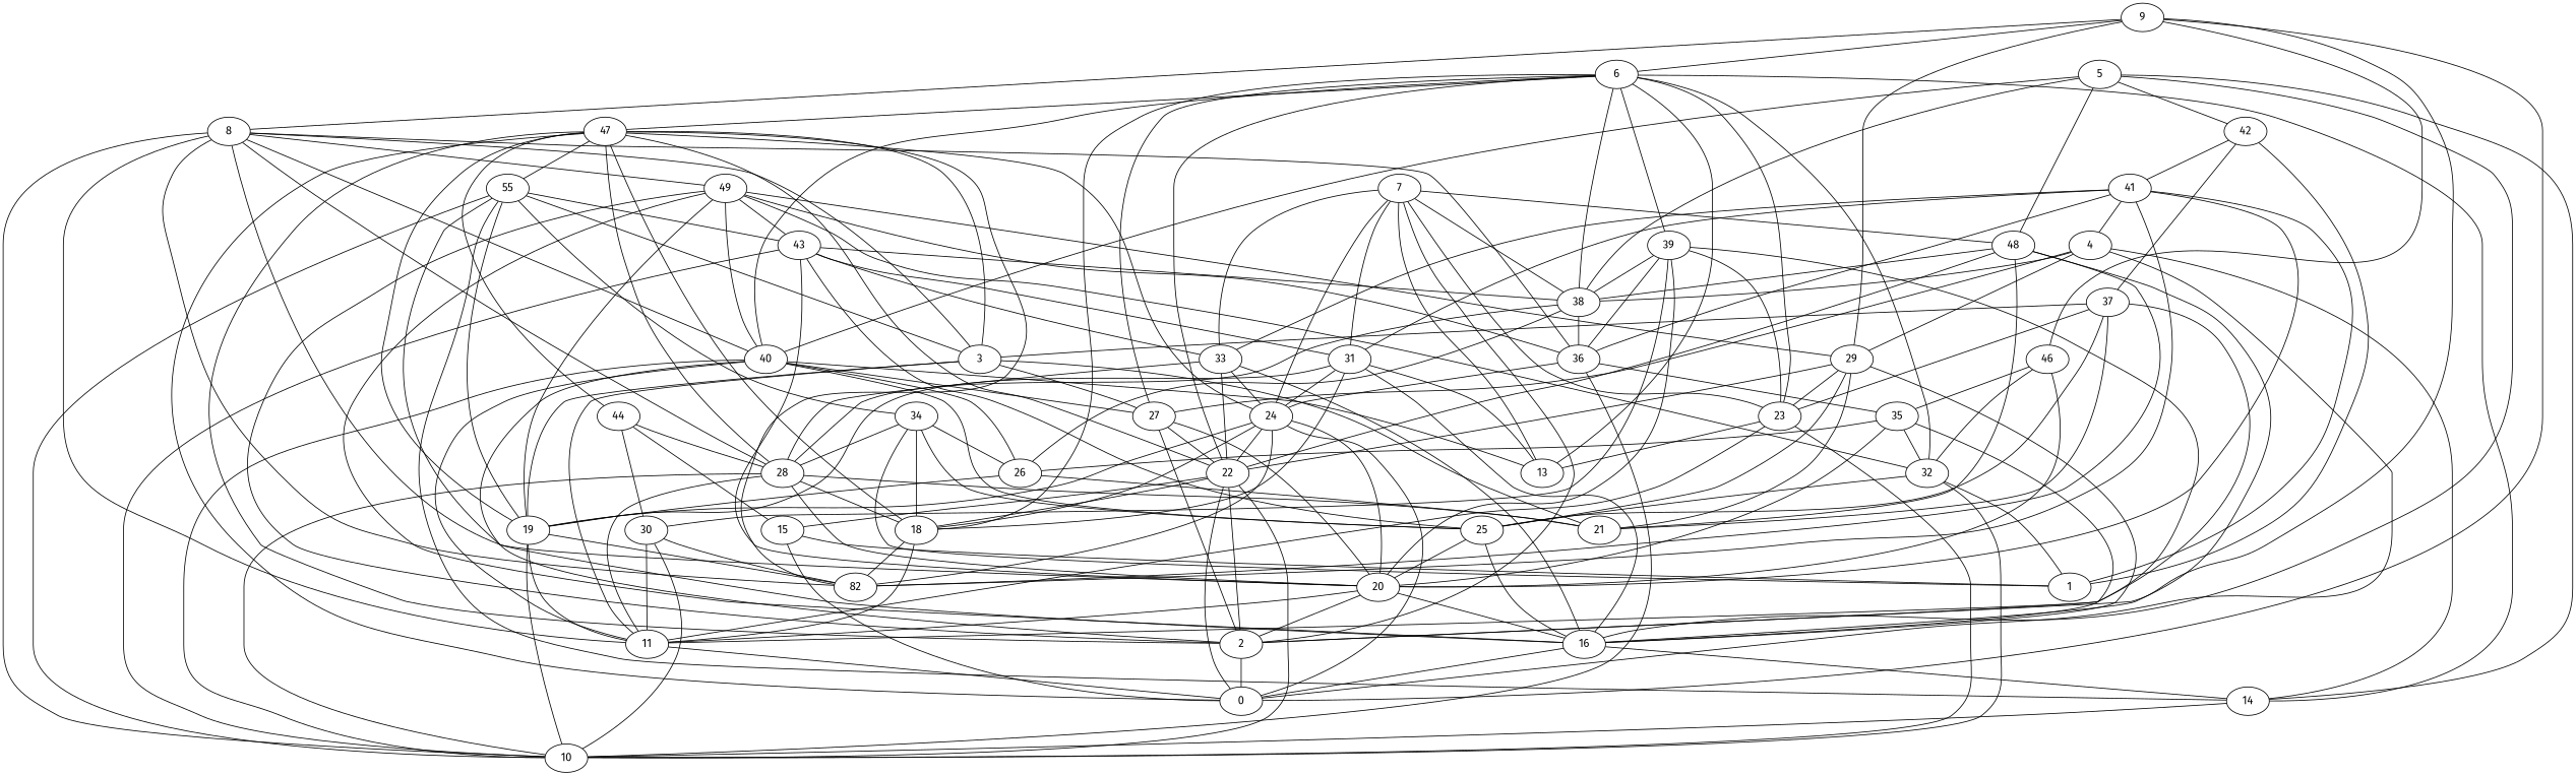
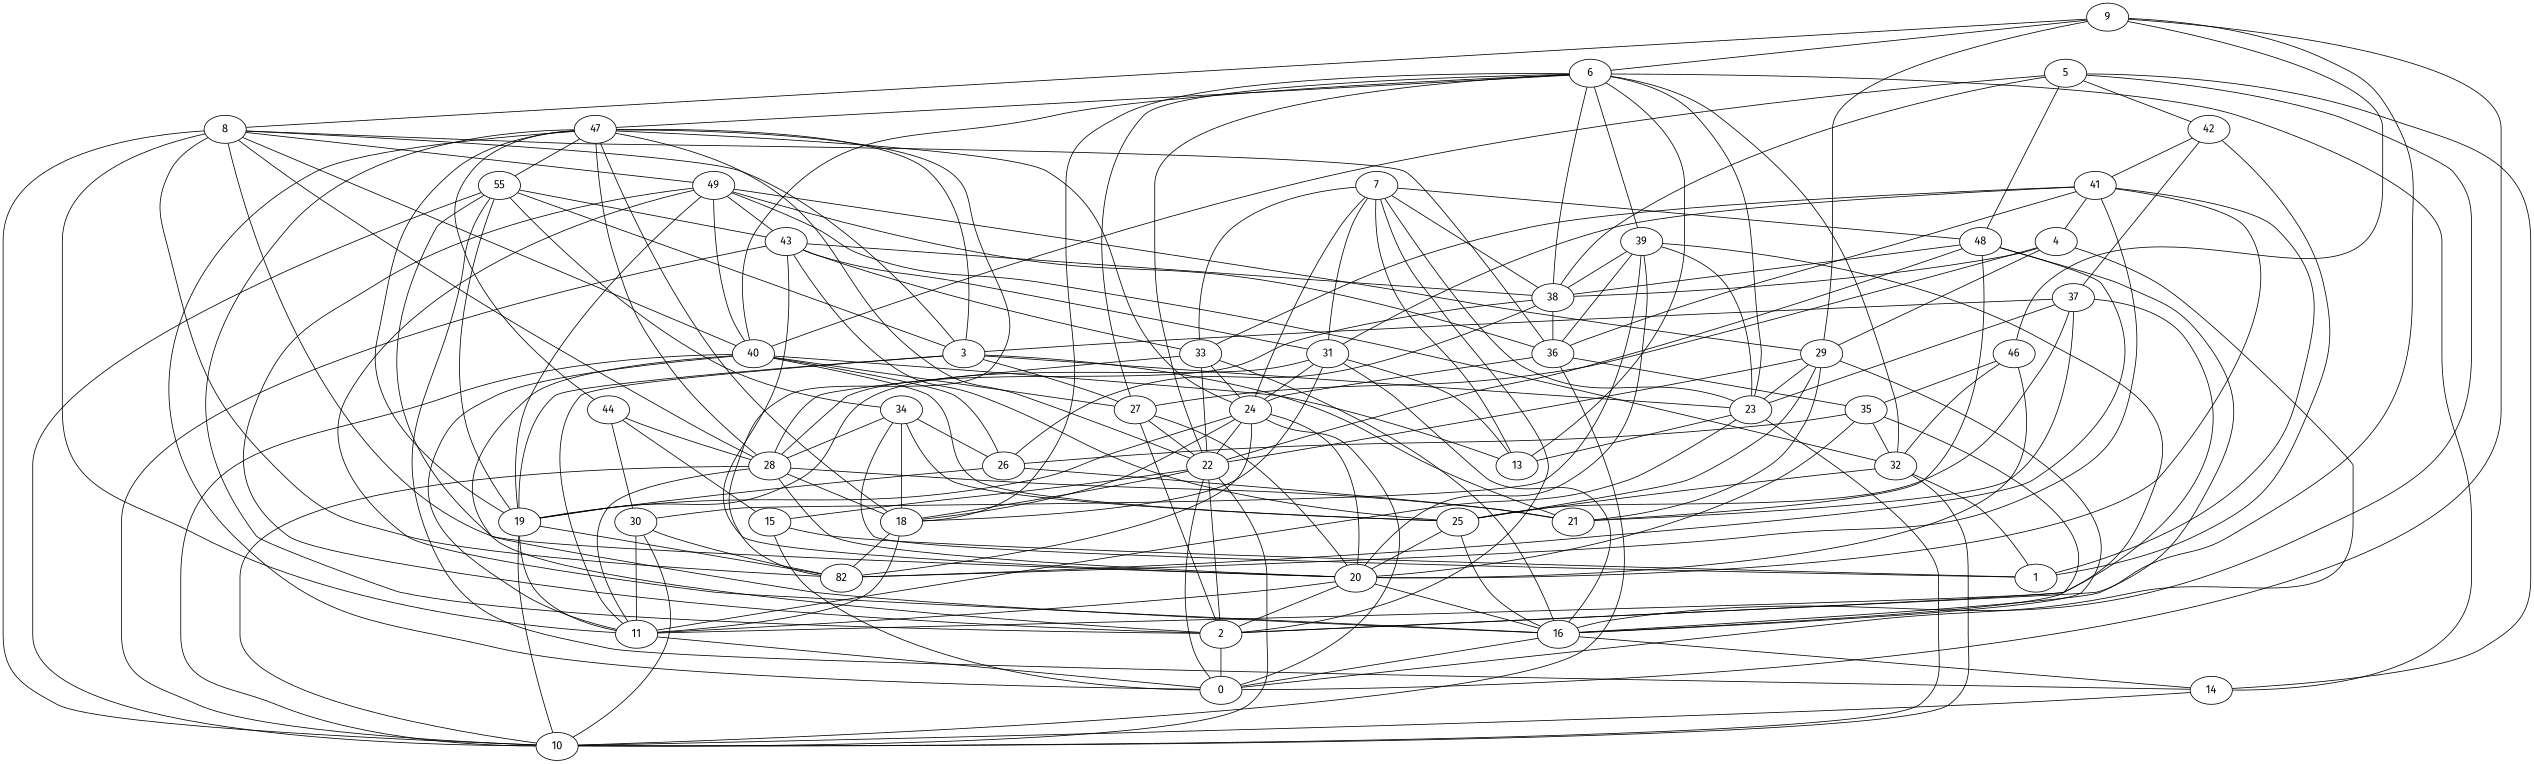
  digraph {
    fontname="Fira Sans"
    node [fontname="Fira Sans"]
    edge [color=black dir=none fontname="Fira Sans"]
    31
    13
    24
    18
    19
    16
    4
    29
    0
    38
    27
    14
    25
    21
    23
    22
    33
    28
    20
    n20 [label=82]
    15
    1
    43
    10
    26
    36
    2
    11
    37
    3
    39
    30
    48
    47
    44
    n36 [label=55]
    46
    35
    32
    34
    6
    40
    9
    8
    49
    7
    42
    41
    5
    subgraph sub_1 {
      31
      13
      24
      18
      19
      16
      4
      29
      0
      38
      27
      14
      25
      21
      23
      22
      33
      28
      20
      n20
      15
      1
      43
      10
      26
      36
      2
      11
      37
      3
      39
      30
      48
      47
      44
      n36
      46
      35
      32
      34
      6
      40
      9
      8
      49
      7
      42
      41
      5
    }
    31 -> 13
    31 -> 24
    31 -> 18
    31 -> 19
    31 -> 16
    24 -> 18
    24 -> 19
    24 -> 0
    24 -> 22
    24 -> 20
    24 -> n20
    18 -> n20
    18 -> 11
    19 -> n20
    19 -> 10
    19 -> 11
    16 -> 0
    16 -> 14
    4 -> 29
    4 -> 0
    4 -> 38
    4 -> 27
-   4 -> 14
    29 -> 16
    29 -> 25
    29 -> 21
    29 -> 23
    29 -> 22
    38 -> 28
    38 -> 26
    38 -> 36
    27 -> 22
    27 -> 20
    27 -> 2
    14 -> 10
    25 -> 16
    25 -> 20
    23 -> 13
    23 -> 10
    23 -> 11
    22 -> 18
    22 -> 0
    22 -> 15
    22 -> 10
    22 -> 2
    33 -> 24
    33 -> 16
    33 -> 22
    33 -> 28
    28 -> 18
    28 -> 21
    28 -> 20
    28 -> 10
    28 -> 11
    20 -> 16
    20 -> 2
    20 -> 11
    15 -> 0
    15 -> 1
    43 -> 31
    43 -> 38
    43 -> 25
    43 -> 33
    43 -> 20
    43 -> 10
    26 -> 19
    26 -> 21
    36 -> 24
    36 -> 10
    36 -> 35
    2 -> 0
    11 -> 0
    37 -> 25
    37 -> 21
    37 -> 23
    37 -> 11
    37 -> 3
    3 -> 19
    3 -> 27
    3 -> 21
+   3 -> 23
    3 -> 11
    39 -> 38
    39 -> 23
    39 -> 20
    39 -> 36
    39 -> 2
    39 -> 30
    30 -> n20
    30 -> 10
    30 -> 11
    48 -> 16
    48 -> 38
    48 -> 21
    48 -> 22
    48 -> n20
    47 -> 24
    47 -> 18
    47 -> 19
    47 -> 0
    47 -> 22
    47 -> 28
    47 -> n20
    47 -> 2
    47 -> 3
    47 -> 44
    47 -> n36
    44 -> 28
    44 -> 15
    44 -> 30
    n36 -> 19
    n36 -> 16
    n36 -> 14
    n36 -> 43
    n36 -> 10
    n36 -> 3
    n36 -> 34
    46 -> 20
    46 -> 35
    46 -> 32
    35 -> 16
    35 -> 20
    35 -> 26
    35 -> 32
    32 -> 25
    32 -> 1
    32 -> 10
    34 -> 18
    34 -> 25
    34 -> 28
    34 -> 1
    34 -> 26
    6 -> 13
    6 -> 18
    6 -> 38
    6 -> 27
    6 -> 14
    6 -> 23
    6 -> 22
    6 -> 39
    6 -> 47
    6 -> 32
    6 -> 40
    40 -> 13
    40 -> 27
    40 -> 25
    40 -> 10
    40 -> 26
    40 -> 2
    40 -> 11
    9 -> 29
    9 -> 0
    9 -> 2
    9 -> 46
    9 -> 6
    9 -> 8
    8 -> 28
    8 -> 20
    8 -> n20
    8 -> 10
    8 -> 36
    8 -> 11
    8 -> 3
    8 -> 40
    8 -> 49
    49 -> 19
    49 -> 16
    49 -> 29
    49 -> 43
    49 -> 36
    49 -> 2
    49 -> 32
    49 -> 40
    7 -> 31
    7 -> 13
    7 -> 24
    7 -> 38
    7 -> 23
    7 -> 33
    7 -> 2
    7 -> 48
    42 -> 1
    42 -> 37
    42 -> 41
    41 -> 31
    41 -> 4
    41 -> 33
    41 -> 20
    41 -> n20
    41 -> 1
    41 -> 36
    5 -> 16
    5 -> 38
    5 -> 14
    5 -> 48
    5 -> 40
    5 -> 42
  }
